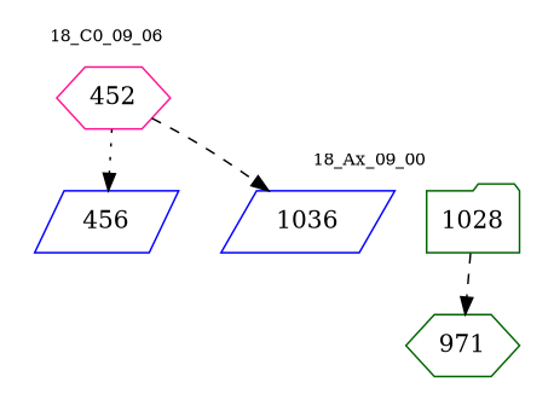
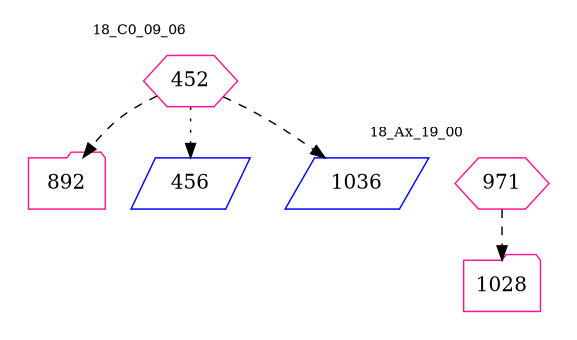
  digraph {
    node [color=darkgreen shape=folder]
    edge [color=black style=dashed]
-   n1 [label=1028]
-   n2 [label=971 shape=hexagon]
+   n1 [color=deeppink label=1028]
+   n2 [color=deeppink label=971 shape=hexagon]
    n3 [color=blue label=1036 shape=parallelogram]
    n4 [color=deeppink label=452 shape=hexagon]
+   n5 [color=deeppink label=892]
    n6 [color=blue label=456 shape=parallelogram]
    subgraph cluster_1 {
      color=white
      fontsize=10
-     label="18_Ax_09_00"
+     label="18_Ax_19_00"
      n1
      n2
      n3
    }
    subgraph cluster_2 {
      color=white
      fontsize=10
      label="18_C0_09_06"
      n4
+     n5
      n6
    }
-   n1 -> n2
+   n2 -> n1
    n4 -> n3
+   n4 -> n5
    n4 -> n6 [style=dotted]
  }
